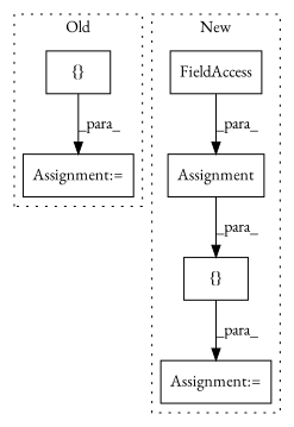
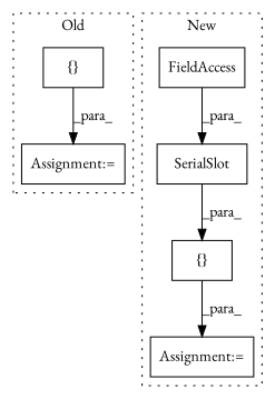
  digraph {
    fontname="EB Garamond"
    node [a=4 l="1,1" s=4384 shape=box fontname="EB Garamond"]
    edge [fontname="EB Garamond"]
    n1 [label="{}" s="4402,5017"]
    n2 [a=7 l=1 label="Assignment:="]
-   n3 [a=32 l="11,1" label=Assignment s="4715,4759"]
+   n3 [a=32 l="11,1" label=SerialSlot s="4715,4759"]
    n4 [label="{}" s="4402,4897"]
    n5 [a=22 l=33 label=FieldAccess s=4726]
    n6 [a=7 l=1 label="Assignment:="]
    subgraph cluster_1 {
      label=Old
      style=dotted
      n1
      n2
    }
    subgraph cluster_2 {
      label=New
      style=dotted
      n3
      n4
      n5
      n6
    }
    n1 -> n2 [label=_para_]
    n3 -> n4 [label=_para_]
    n4 -> n6 [label=_para_]
    n5 -> n3 [label=_para_]
  }
